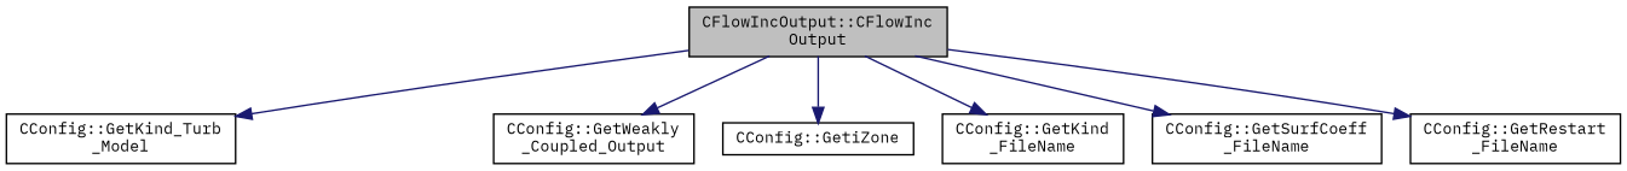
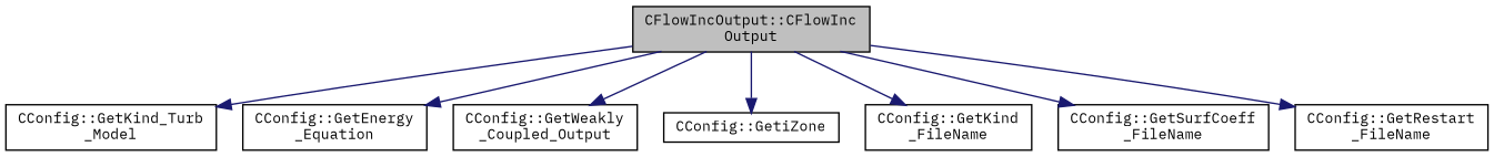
  digraph {
    fontname="IBM Plex Mono"
    rankdir=TB
    node [color=black fillcolor=white fontname="IBM Plex Mono" fontsize=10 shape=record style=filled]
    edge [color=midnightblue fontname="IBM Plex Mono" fontsize=10 labelfontname=Helvetica labelfontsize=10 style=solid]
    n1 [fillcolor=grey75 fontcolor=black height=0.2 label="CFlowIncOutput::CFlowInc\lOutput" width=0.4]
    n2 [height=0.2 label="CConfig::GetKind_Turb\l_Model" width=0.4]
+   n3 [height=0.2 label="CConfig::GetEnergy\l_Equation" width=0.4]
    n4 [height=0.2 label="CConfig::GetWeakly\l_Coupled_Output" width=0.4]
    n5 [height=0.2 label="CConfig::GetiZone" width=0.4]
    n6 [height=0.2 label="CConfig::GetKind\l_FileName" width=0.4]
    n7 [height=0.2 label="CConfig::GetSurfCoeff\l_FileName" width=0.4]
    n8 [height=0.2 label="CConfig::GetRestart\l_FileName" width=0.4]
    n1 -> n2
+   n1 -> n3
    n1 -> n4
    n1 -> n5
    n1 -> n6
    n1 -> n7
    n1 -> n8
  }
